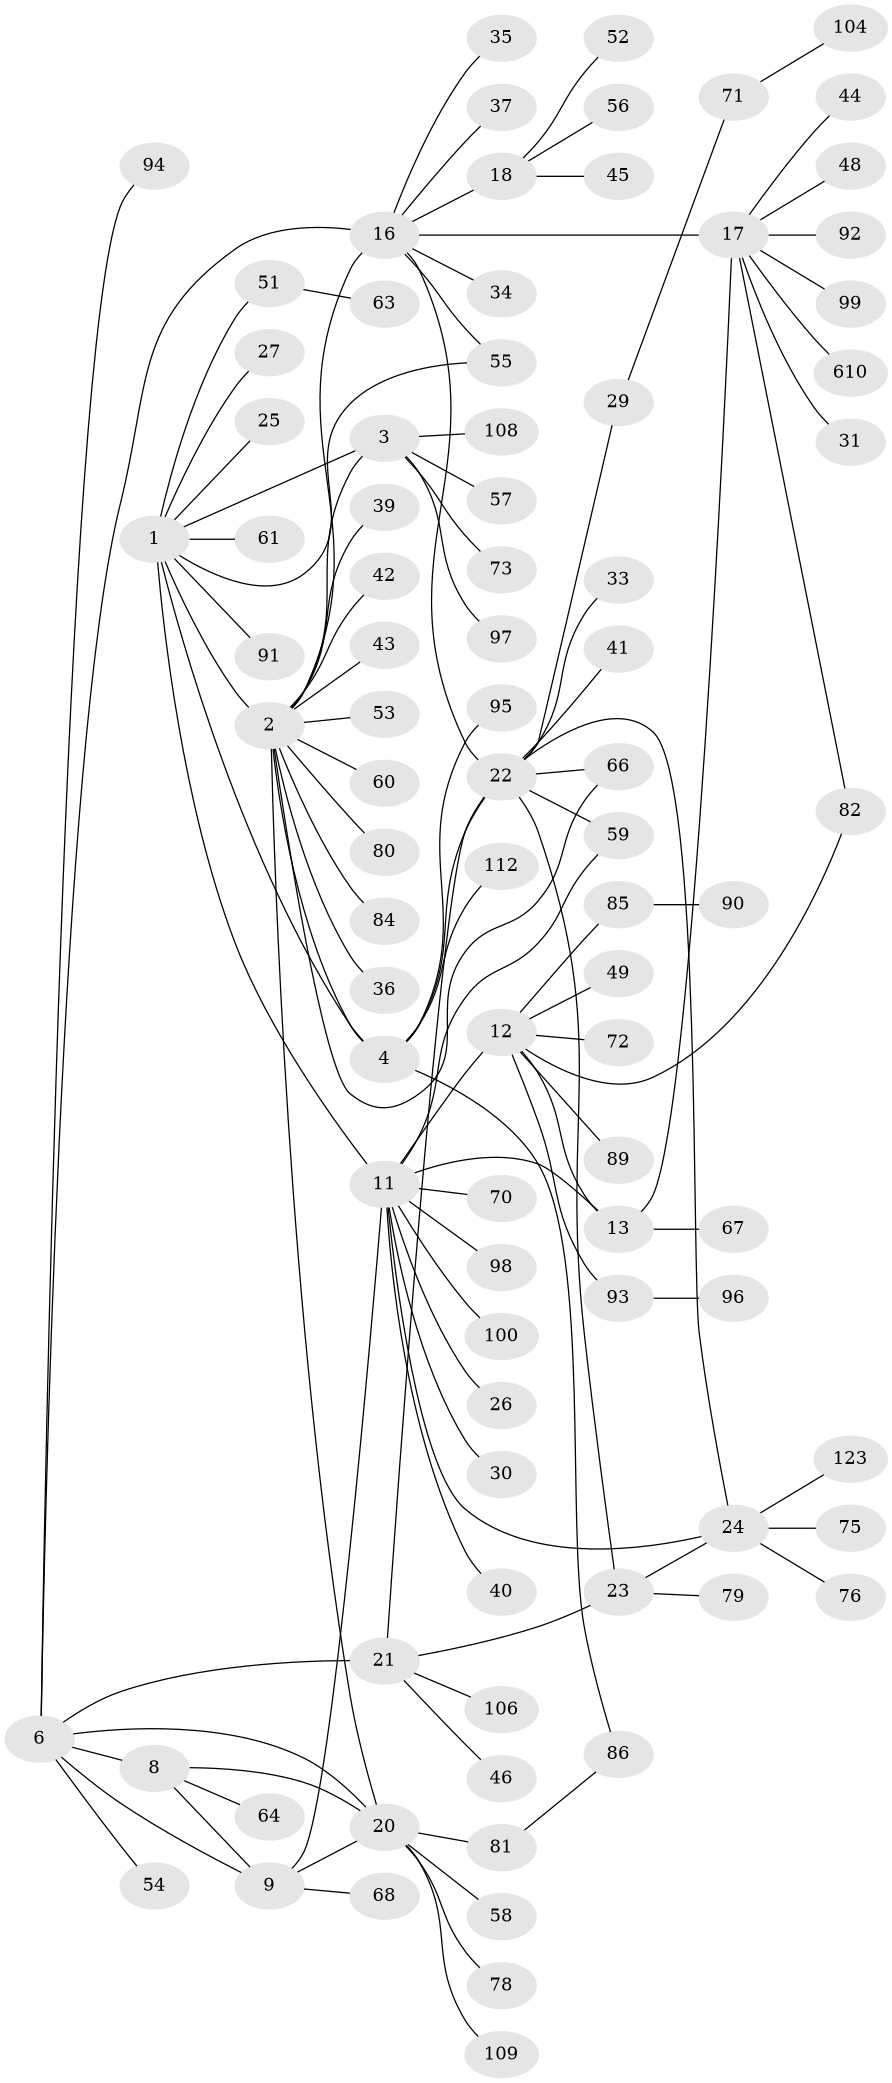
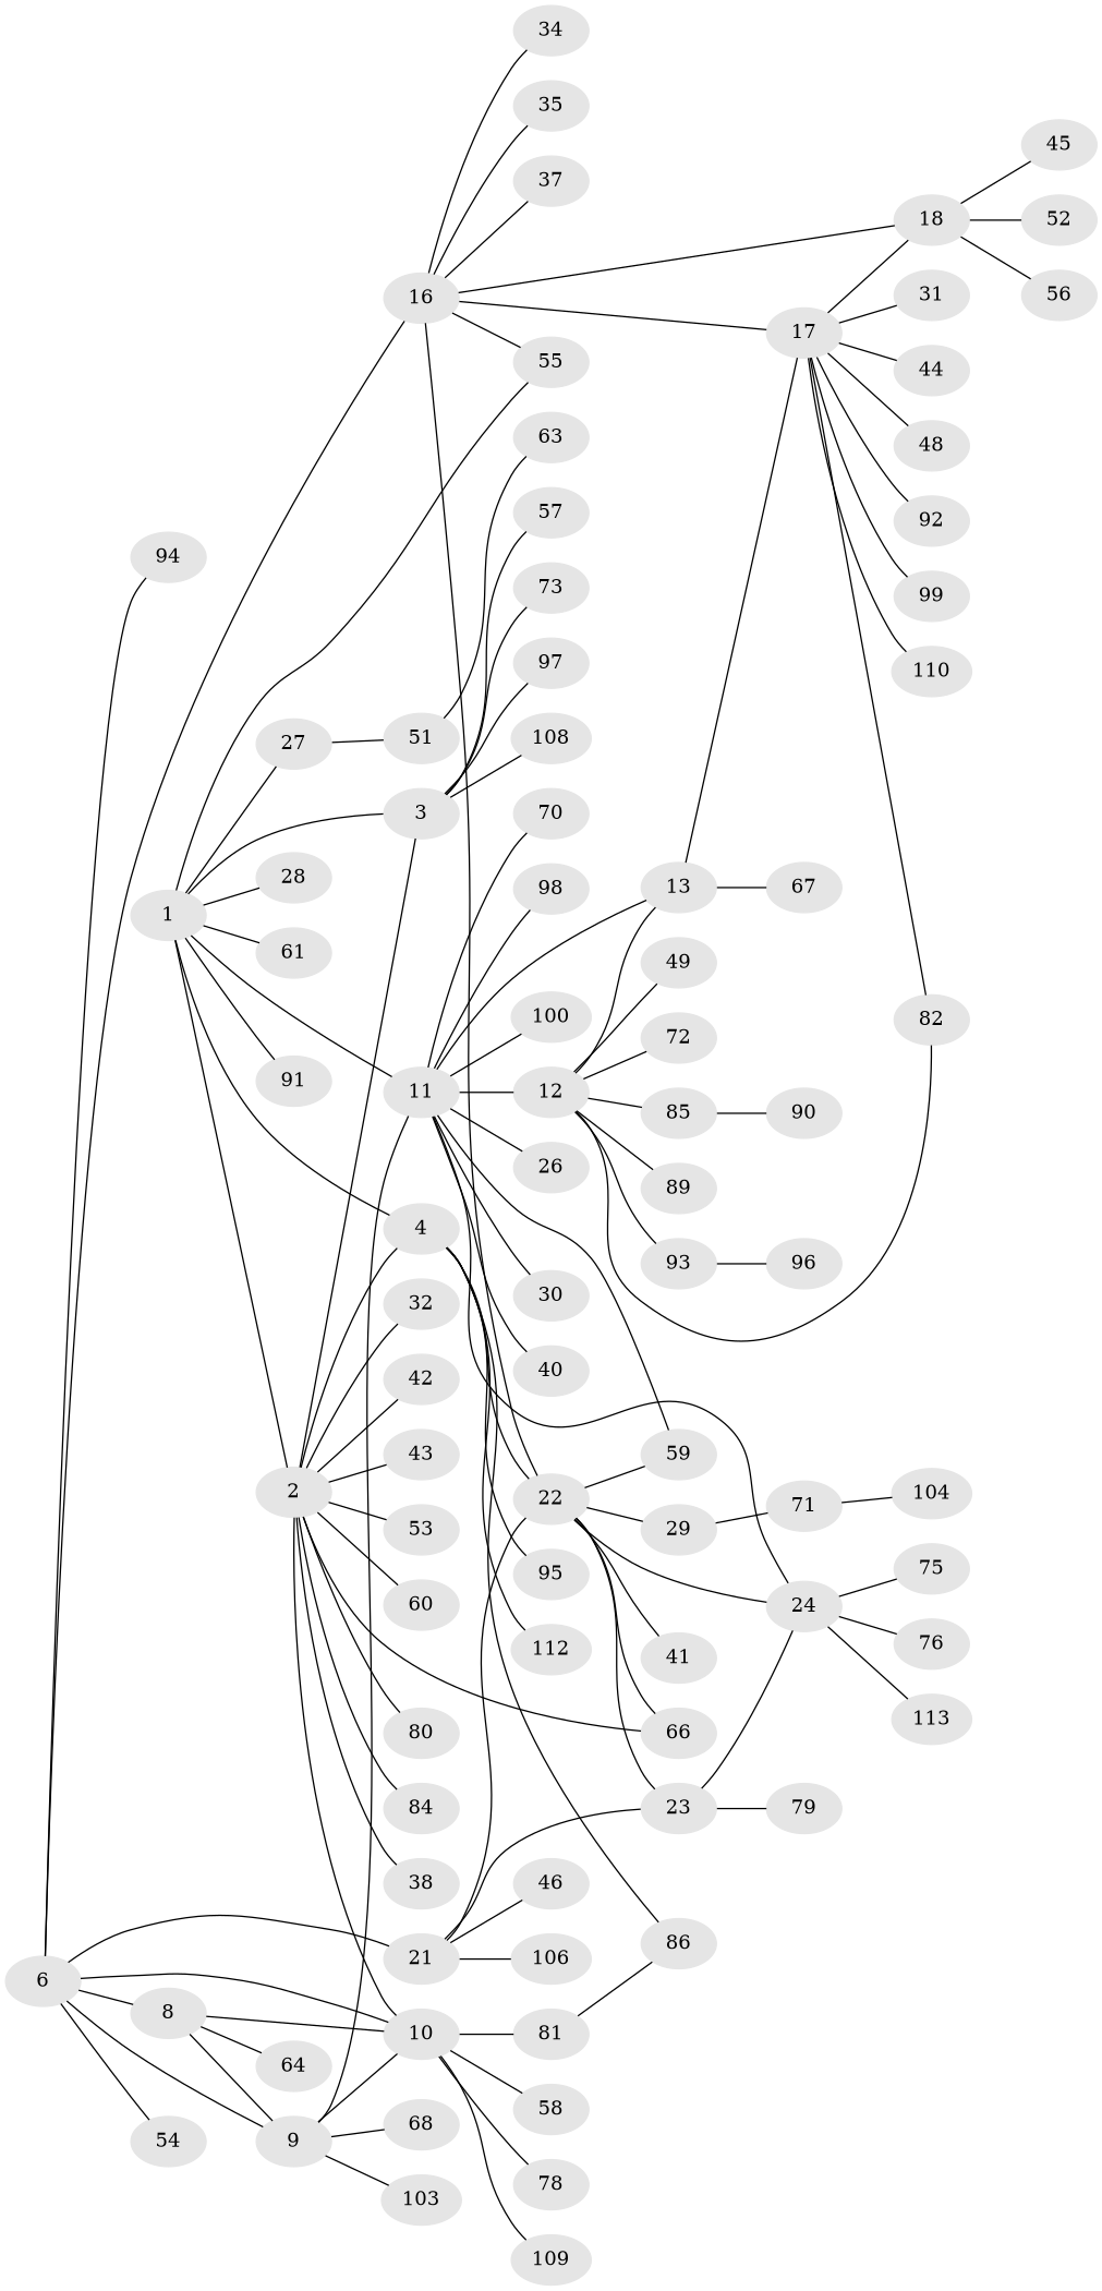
  graph {
    rankdir=LR
    node [color=gray90 style=filled]
    1 [super="+107"]
    2 [super="+32"]
    3 [super="+5"]
    4 [super="+62"]
    11 [super="+14"]
    27 [super="+87"]
-   28 [label=25]
+   28
    51
    55 [super="+69"]
    61
    91
-   10 [super="+65" label=20]
+   10 [super="+65"]
    16 [super="+19"]
-   38 [label=36]
-   39
+   38
+   39 [label=32]
    42 [super="+77"]
    43
    53
    60
    66
    80
    84
    57
    73
    97
    108
    22 [super="+101"]
    86
    95
    112
    12 [super="+15"]
    13
    24 [super="+25"]
    26
    30
    40
    59
    70
    98
    100
    63
    58
    78
    81
    109
    17 [super="+20"]
    18 [super="+83"]
    34
    35 [super="+36"]
    37
    82 [super="+88"]
    23
    29 [super="+47"]
-   33
    41
    6 [super="+7"]
    8 [super="+105"]
    9 [super="+74"]
    21
    54
    94
    64
    68
+   103
    46 [super="+50"]
    106
    49
    72
    85
    89 [super="+111"]
    93 [super="+102"]
    67
    75
    76
-   113 [label=123]
+   113
    90
    96
    31
    44
    48
    92
    99
-   110 [label=610]
+   110
    45
    52
    56
    79
    71
    104
    1 -- 2
    1 -- 3 [weight=2]
    1 -- 4
    1 -- 11
    1 -- 27
    1 -- 28
-   1 -- 51
+   27 -- 51
    1 -- 55
    1 -- 61
    1 -- 91
    2 -- 3 [weight=2]
    2 -- 4
    2 -- 10
-   2 -- 16
    2 -- 38
    2 -- 39
    2 -- 42
    2 -- 43
    2 -- 53
    2 -- 60
    2 -- 66
    2 -- 80
    2 -- 84
    3 -- 57
    3 -- 73
    3 -- 97
    3 -- 108
    4 -- 22
    4 -- 86
    4 -- 95
    4 -- 112
    11 -- 12 [weight=4]
    11 -- 13 [weight=2]
    11 -- 24
    11 -- 26
    11 -- 30
    11 -- 40
    11 -- 59
    11 -- 70
    11 -- 98
    11 -- 100
    51 -- 63
    10 -- 58
    10 -- 78
    10 -- 81
    10 -- 109
    16 -- 55
    16 -- 22
    16 -- 17 [weight=4]
    16 -- 18 [weight=2]
    16 -- 34
    16 -- 35
    16 -- 37
    22 -- 66
    22 -- 24 [weight=2]
    22 -- 59
    22 -- 23
    22 -- 29
-   22 -- 33
    22 -- 41
    12 -- 13 [weight=2]
    12 -- 82
    12 -- 49
    12 -- 72
    12 -- 85
    12 -- 89
    12 -- 93
    13 -- 17
    13 -- 67
    24 -- 75
    24 -- 76
    24 -- 113
    81 -- 86
+   17 -- 18 [weight=2]
    17 -- 82
    17 -- 31
    17 -- 44
    17 -- 48
    17 -- 92
    17 -- 99
    17 -- 110
    18 -- 45
    18 -- 52
    18 -- 56
    23 -- 24 [weight=2]
    23 -- 79
    29 -- 71
    6 -- 10 [weight=2]
    6 -- 16
    6 -- 8 [weight=2]
    6 -- 9 [weight=2]
    6 -- 21
    6 -- 54
    6 -- 94
    8 -- 10
    8 -- 9
    8 -- 64
    9 -- 11
    9 -- 10
    9 -- 68
+   9 -- 103
    21 -- 22
    21 -- 23
    21 -- 46
    21 -- 106
    85 -- 90
    93 -- 96
    71 -- 104
  }
